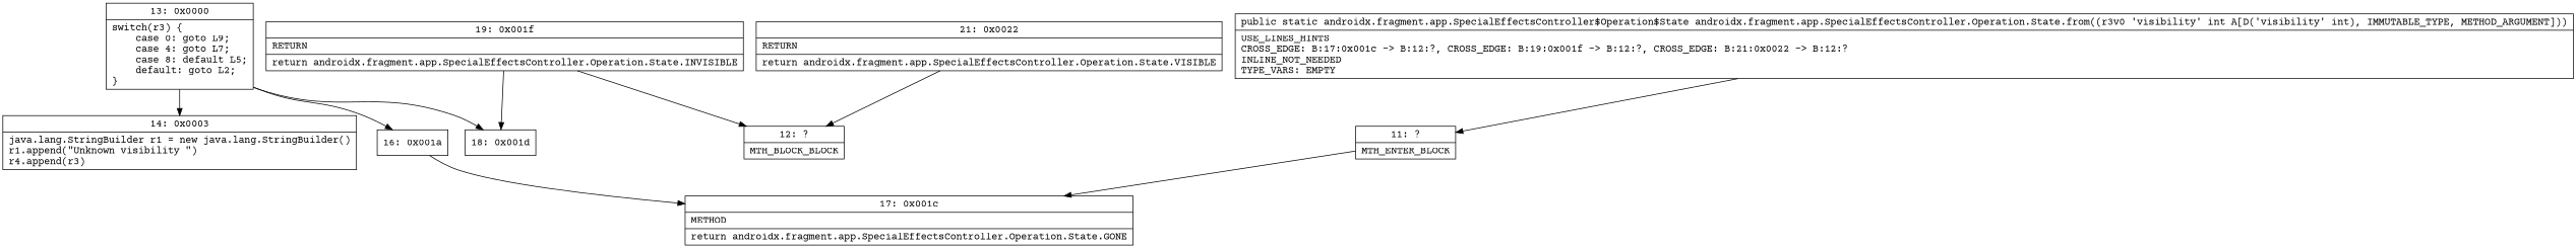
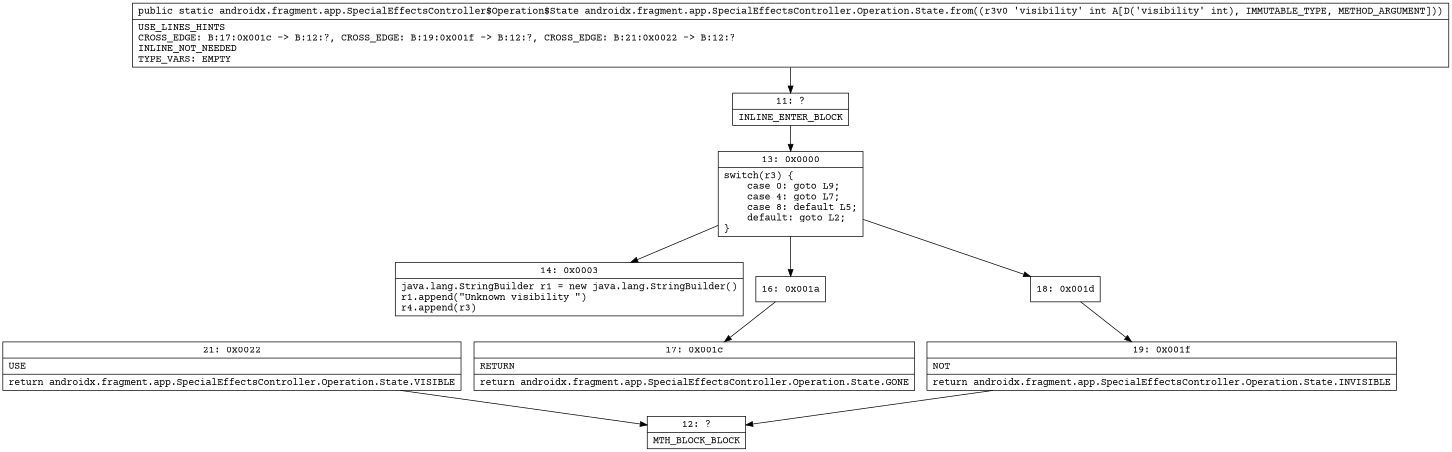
  digraph {
    fontname="Courier Prime"
    node [fontname="Courier Prime" shape=record]
    edge [fontname="Courier Prime"]
-   n1 [label="{11\:\ ?|MTH_ENTER_BLOCK\l}"]
+   n1 [label="{11\:\ ?|INLINE_ENTER_BLOCK\l}"]
    n2 [label="{13\:\ 0x0000|switch(r3) \{\l    case 0: goto L9;\l    case 4: goto L7;\l    case 8: default L5;\l    default: goto L2;\l\}\l}"]
    n3 [label="{14\:\ 0x0003|java.lang.StringBuilder r1 = new java.lang.StringBuilder()\lr1.append(\"Unknown visibility \")\lr4.append(r3)\l}"]
    n4 [label="{16\:\ 0x001a}"]
    n5 [label="{18\:\ 0x001d}"]
-   n6 [label="{17\:\ 0x001c|METHOD\l|return androidx.fragment.app.SpecialEffectsController.Operation.State.GONE\l}"]
-   n7 [label="{19\:\ 0x001f|RETURN\l|return androidx.fragment.app.SpecialEffectsController.Operation.State.INVISIBLE\l}"]
+   n6 [label="{17\:\ 0x001c|RETURN\l|return androidx.fragment.app.SpecialEffectsController.Operation.State.GONE\l}"]
+   n7 [label="{19\:\ 0x001f|NOT\l|return androidx.fragment.app.SpecialEffectsController.Operation.State.INVISIBLE\l}"]
    n8 [label="{12\:\ ?|MTH_BLOCK_BLOCK\l}"]
-   n9 [label="{21\:\ 0x0022|RETURN\l|return androidx.fragment.app.SpecialEffectsController.Operation.State.VISIBLE\l}"]
+   n9 [label="{21\:\ 0x0022|USE\l|return androidx.fragment.app.SpecialEffectsController.Operation.State.VISIBLE\l}"]
    n10 [label="{public static androidx.fragment.app.SpecialEffectsController$Operation$State androidx.fragment.app.SpecialEffectsController.Operation.State.from((r3v0 'visibility' int A[D('visibility' int), IMMUTABLE_TYPE, METHOD_ARGUMENT]))  | USE_LINES_HINTS\lCROSS_EDGE: B:17:0x001c \-\> B:12:?, CROSS_EDGE: B:19:0x001f \-\> B:12:?, CROSS_EDGE: B:21:0x0022 \-\> B:12:?\lINLINE_NOT_NEEDED\lTYPE_VARS: EMPTY\l}"]
-   n1 -> n6
+   n1 -> n2
    n2 -> n3
    n2 -> n4
    n2 -> n5
    n4 -> n6
-   n7 -> n5
+   n5 -> n7
    n7 -> n8
    n9 -> n8
    n10 -> n1
  }
